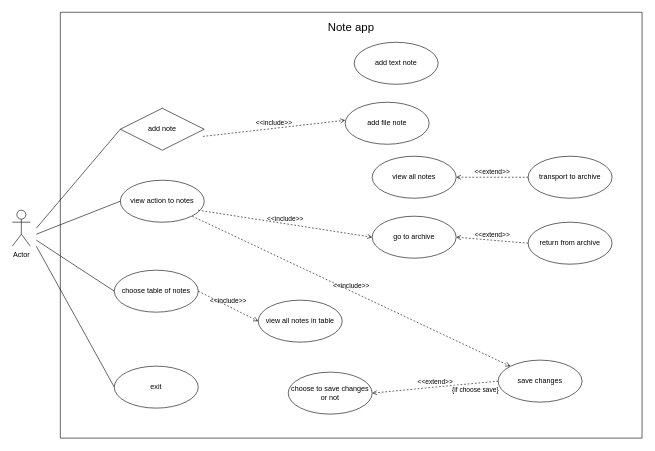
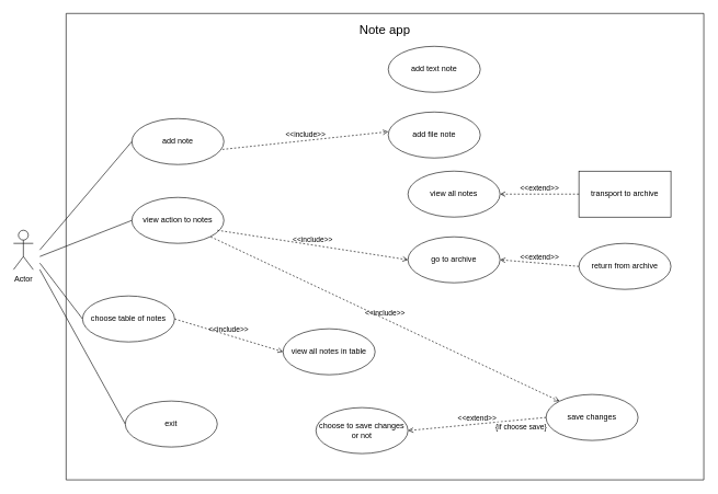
  <mxCell id="0" />
  <mxCell id="1" parent="0" />
  <mxCell id="2" value="Actor" style="shape=umlActor;verticalLabelPosition=bottom;verticalAlign=top;html=1;" parent="1" vertex="1"><mxGeometry x="20" y="350" width="30" height="60" as="geometry" /></mxCell>
- <mxCell id="3" value="add note" style="rhombus;whiteSpace=wrap;html=1;" parent="1" vertex="1"><mxGeometry x="200" y="180" width="140" height="70" as="geometry" /></mxCell>
+ <mxCell id="3" value="add note" style="ellipse;whiteSpace=wrap;html=1;" parent="1" vertex="1"><mxGeometry x="200" y="180" width="140" height="70" as="geometry" /></mxCell>
  <mxCell id="4" value="" style="endArrow=none;html=1;rounded=0;entryX=0;entryY=0.5;entryDx=0;entryDy=0;" parent="1" target="3" edge="1"><mxGeometry width="50" height="50" relative="1" as="geometry"><mxPoint x="60" y="380" as="sourcePoint" /><mxPoint x="110" y="330" as="targetPoint" /></mxGeometry></mxCell>
  <mxCell id="5" value="view action to notes" style="ellipse;whiteSpace=wrap;html=1;" parent="1" vertex="1"><mxGeometry x="200" y="300" width="140" height="70" as="geometry" /></mxCell>
  <mxCell id="6" value="" style="endArrow=none;html=1;rounded=0;entryX=0;entryY=0.5;entryDx=0;entryDy=0;" parent="1" target="5" edge="1"><mxGeometry width="50" height="50" relative="1" as="geometry"><mxPoint x="60" y="390" as="sourcePoint" /><mxPoint x="210" y="245" as="targetPoint" /></mxGeometry></mxCell>
  <mxCell id="7" value="" style="endArrow=none;html=1;rounded=0;entryX=0;entryY=0.5;entryDx=0;entryDy=0;" parent="1" target="8" edge="1"><mxGeometry width="50" height="50" relative="1" as="geometry"><mxPoint x="60" y="400" as="sourcePoint" /><mxPoint x="210" y="345" as="targetPoint" /></mxGeometry></mxCell>
- <mxCell id="8" value="choose table of notes" style="ellipse;whiteSpace=wrap;html=1;" parent="1" vertex="1"><mxGeometry x="190" y="450" width="140" height="70" as="geometry" /></mxCell>
+ <mxCell id="8" value="choose table of notes" style="ellipse;whiteSpace=wrap;html=1;" parent="1" vertex="1"><mxGeometry x="125" y="450" width="140" height="70" as="geometry" /></mxCell>
  <mxCell id="9" value="" style="endArrow=none;html=1;rounded=0;entryX=0;entryY=0.5;entryDx=0;entryDy=0;" parent="1" target="10" edge="1"><mxGeometry width="50" height="50" relative="1" as="geometry"><mxPoint x="60" y="410" as="sourcePoint" /><mxPoint x="190" y="500" as="targetPoint" /></mxGeometry></mxCell>
  <mxCell id="10" value="exit" style="ellipse;whiteSpace=wrap;html=1;" parent="1" vertex="1"><mxGeometry x="190" y="610" width="140" height="70" as="geometry" /></mxCell>
  <mxCell id="11" value="&amp;lt;&amp;lt;include&amp;gt;&amp;gt;" style="html=1;verticalAlign=bottom;labelBackgroundColor=none;endArrow=open;endFill=0;dashed=1;rounded=0;entryX=0;entryY=0.429;entryDx=0;entryDy=0;exitX=0.984;exitY=0.671;exitDx=0;exitDy=0;entryPerimeter=0;exitPerimeter=0;" parent="1" source="3" target="21" edge="1"><mxGeometry width="160" relative="1" as="geometry"><mxPoint x="430" y="140" as="sourcePoint" /><mxPoint x="540" y="95" as="targetPoint" /></mxGeometry></mxCell>
  <mxCell id="12" value="&amp;lt;&amp;lt;include&amp;gt;&amp;gt;" style="html=1;verticalAlign=bottom;labelBackgroundColor=none;endArrow=open;endFill=0;dashed=1;rounded=0;entryX=0;entryY=0.5;entryDx=0;entryDy=0;" parent="1" target="24" edge="1"><mxGeometry width="160" relative="1" as="geometry"><mxPoint x="330" y="350" as="sourcePoint" /><mxPoint x="480" y="430" as="targetPoint" /></mxGeometry></mxCell>
  <mxCell id="13" value="&amp;lt;&amp;lt;include&amp;gt;&amp;gt;" style="html=1;verticalAlign=bottom;labelBackgroundColor=none;endArrow=open;endFill=0;dashed=1;rounded=0;entryX=0;entryY=0;entryDx=0;entryDy=0;" parent="1" target="15" edge="1"><mxGeometry width="160" relative="1" as="geometry"><mxPoint x="320" y="360" as="sourcePoint" /><mxPoint x="617.2" y="474.22" as="targetPoint" /></mxGeometry></mxCell>
  <mxCell id="14" value="choose to save changes or not" style="ellipse;whiteSpace=wrap;html=1;" parent="1" vertex="1"><mxGeometry x="480" y="620" width="140" height="70" as="geometry" /></mxCell>
  <mxCell id="15" value="save changes" style="ellipse;whiteSpace=wrap;html=1;" parent="1" vertex="1"><mxGeometry x="830" y="600" width="140" height="70" as="geometry" /></mxCell>
  <mxCell id="16" value="&amp;lt;&amp;lt;extend&amp;gt;&amp;gt;" style="html=1;verticalAlign=bottom;labelBackgroundColor=none;endArrow=open;endFill=0;dashed=1;rounded=0;exitX=0;exitY=0.5;exitDx=0;exitDy=0;entryX=1;entryY=0.5;entryDx=0;entryDy=0;" parent="1" source="15" target="14" edge="1"><mxGeometry width="160" relative="1" as="geometry"><mxPoint x="700" y="660" as="sourcePoint" /><mxPoint x="860" y="660" as="targetPoint" /></mxGeometry></mxCell>
  <mxCell id="17" value="{if choose save}" style="edgeLabel;html=1;align=center;verticalAlign=middle;resizable=0;points=[];" parent="16" vertex="1" connectable="0"><mxGeometry x="-0.753" y="-2" relative="1" as="geometry"><mxPoint x="-12" y="13" as="offset" /></mxGeometry></mxCell>
  <mxCell id="18" value="view all notes in table" style="ellipse;whiteSpace=wrap;html=1;" parent="1" vertex="1"><mxGeometry x="430" y="500" width="140" height="70" as="geometry" /></mxCell>
  <mxCell id="19" value="&amp;lt;&amp;lt;include&amp;gt;&amp;gt;" style="html=1;verticalAlign=bottom;labelBackgroundColor=none;endArrow=open;endFill=0;dashed=1;rounded=0;entryX=0;entryY=0.5;entryDx=0;entryDy=0;exitX=1;exitY=0.5;exitDx=0;exitDy=0;" parent="1" source="8" target="18" edge="1"><mxGeometry width="160" relative="1" as="geometry"><mxPoint x="190" y="420" as="sourcePoint" /><mxPoint x="364.9" y="481.66" as="targetPoint" /></mxGeometry></mxCell>
  <mxCell id="20" value="" style="swimlane;startSize=0;" vertex="1" parent="1"><mxGeometry x="100" width="970" height="710" as="geometry" y="20" /></mxCell>
- <mxCell id="21" value="add file note" style="ellipse;whiteSpace=wrap;html=1;" parent="20" vertex="1"><mxGeometry x="475" y="150" width="140" height="70" as="geometry" /></mxCell>
+ <mxCell id="21" value="add file note" style="ellipse;whiteSpace=wrap;html=1;" parent="20" vertex="1"><mxGeometry x="490" y="150" width="140" height="70" as="geometry" /></mxCell>
  <mxCell id="22" value="add text note" style="ellipse;whiteSpace=wrap;html=1;" parent="20" vertex="1"><mxGeometry x="490" y="50" width="140" height="70" as="geometry" /></mxCell>
  <mxCell id="23" value="&lt;font style=&quot;font-size: 19px&quot;&gt;Note app&lt;/font&gt;" style="text;html=1;strokeColor=none;fillColor=none;align=center;verticalAlign=middle;whiteSpace=wrap;rounded=0;" vertex="1" parent="20"><mxGeometry x="430" y="10" width="110" height="30" as="geometry" /></mxCell>
  <mxCell id="24" value="go to archive" style="ellipse;whiteSpace=wrap;html=1;" parent="20" vertex="1"><mxGeometry x="520" y="340" width="140" height="70" as="geometry" /></mxCell>
  <mxCell id="25" value="view all notes" style="ellipse;whiteSpace=wrap;html=1;" parent="20" vertex="1"><mxGeometry x="520" y="240" width="140" height="70" as="geometry" /></mxCell>
- <mxCell id="26" value="transport to archive" style="ellipse;whiteSpace=wrap;html=1;" parent="20" vertex="1"><mxGeometry x="780" y="240" width="140" height="70" as="geometry" /></mxCell>
+ <mxCell id="26" value="transport to archive" style="whiteSpace=wrap;html=1;rounded=0;" parent="20" vertex="1"><mxGeometry x="780" y="240" width="140" height="70" as="geometry" /></mxCell>
  <mxCell id="27" value="&amp;lt;&amp;lt;extend&amp;gt;&amp;gt;" style="html=1;verticalAlign=bottom;labelBackgroundColor=none;endArrow=open;endFill=0;dashed=1;rounded=0;exitX=0;exitY=0.5;exitDx=0;exitDy=0;entryX=1;entryY=0.5;entryDx=0;entryDy=0;" parent="20" source="26" target="25" edge="1"><mxGeometry width="160" relative="1" as="geometry"><mxPoint x="1000.0" y="330.0" as="sourcePoint" /><mxPoint x="700" y="360.0" as="targetPoint" /></mxGeometry></mxCell>
  <mxCell id="28" value="return from archive" style="ellipse;whiteSpace=wrap;html=1;" parent="20" vertex="1"><mxGeometry x="780" y="350" width="140" height="70" as="geometry" /></mxCell>
  <mxCell id="29" value="&amp;lt;&amp;lt;extend&amp;gt;&amp;gt;" style="html=1;verticalAlign=bottom;labelBackgroundColor=none;endArrow=open;endFill=0;dashed=1;rounded=0;exitX=0;exitY=0.5;exitDx=0;exitDy=0;entryX=1;entryY=0.5;entryDx=0;entryDy=0;" parent="20" source="28" target="24" edge="1"><mxGeometry width="160" relative="1" as="geometry"><mxPoint x="1000.0" y="460.0" as="sourcePoint" /><mxPoint x="660.0" y="365" as="targetPoint" /></mxGeometry></mxCell>
